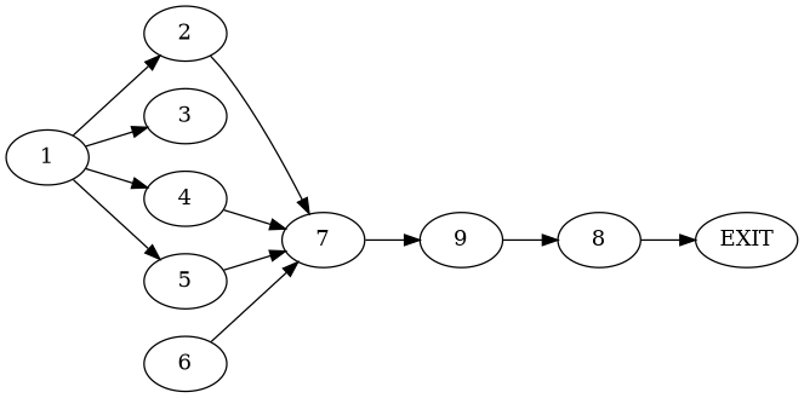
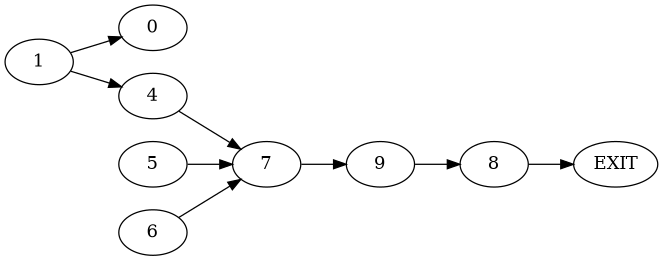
  digraph {
    rankdir=LR
    1
-   2
-   3
+   3 [label=0]
    4
    5
    n6 [label=EXIT]
    7
    6
    9
    8
-   1 -> 2
    1 -> 3
    1 -> 4
-   1 -> 5
-   2 -> 7
    4 -> 7
    5 -> 7
    7 -> 9
    6 -> 7
    9 -> 8
    8 -> n6
  }
